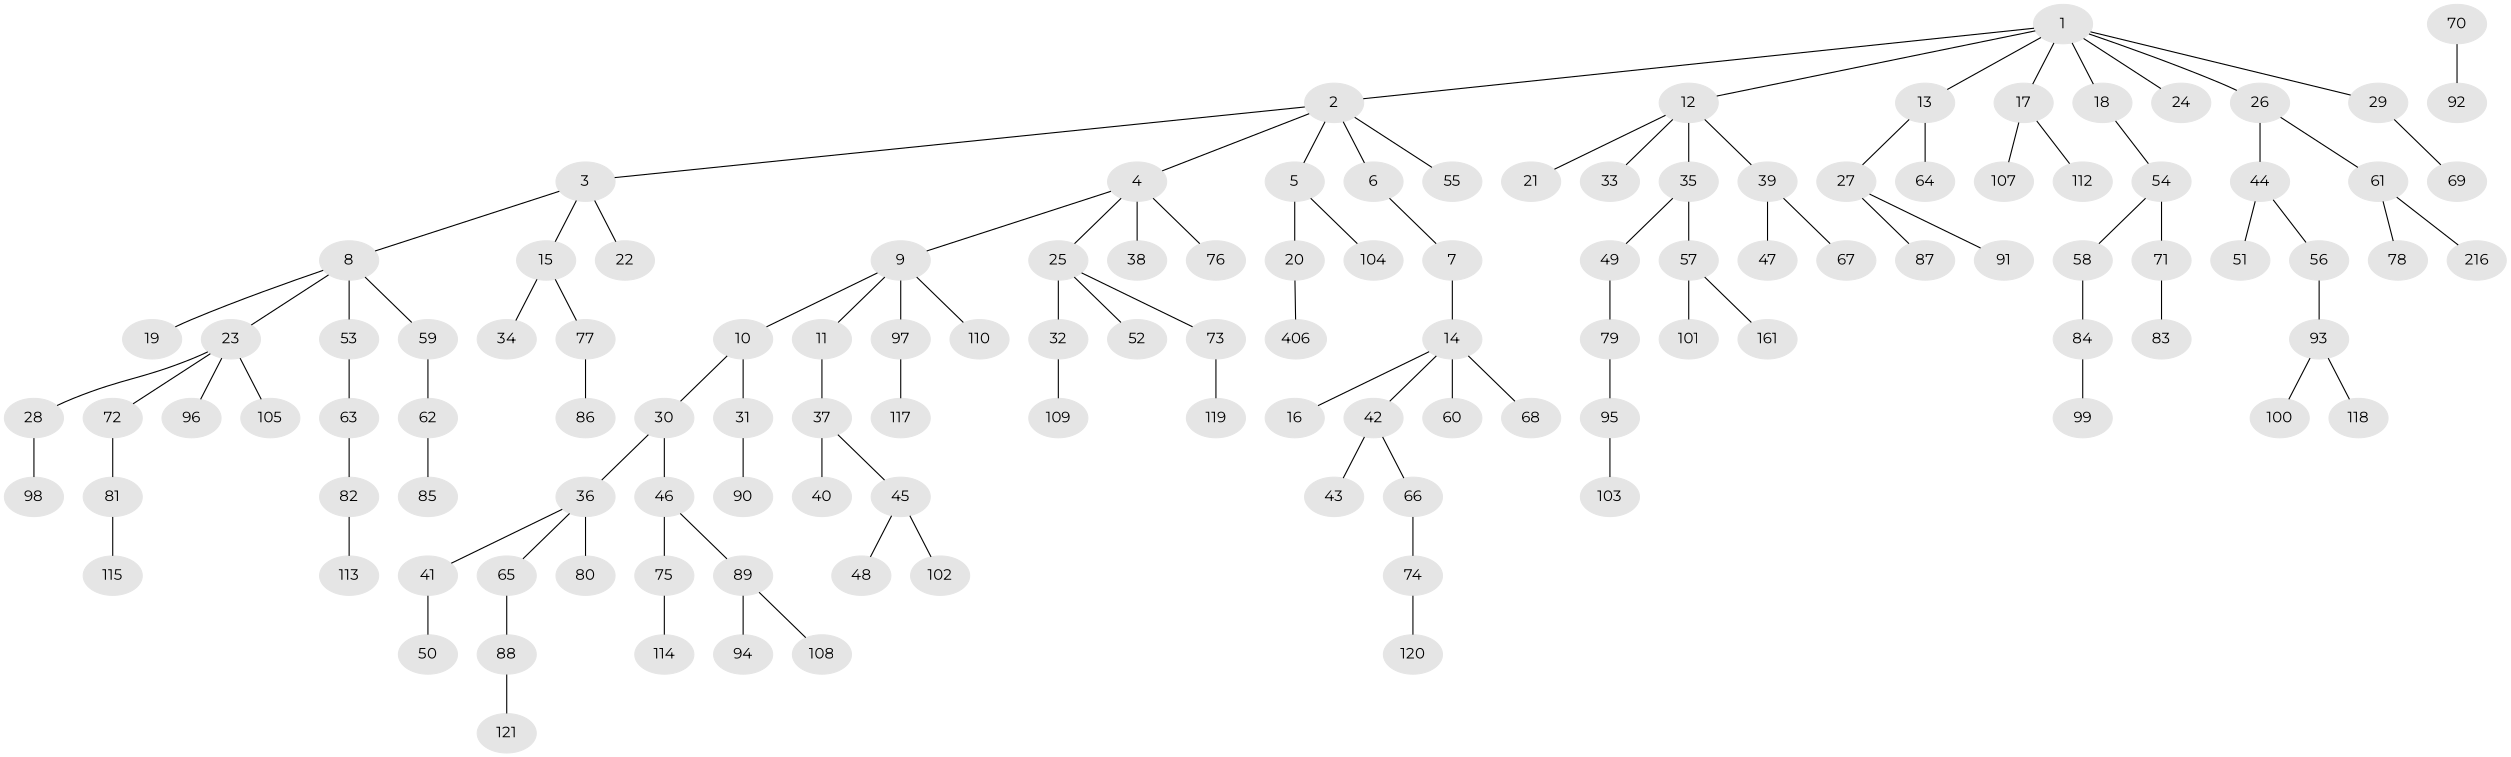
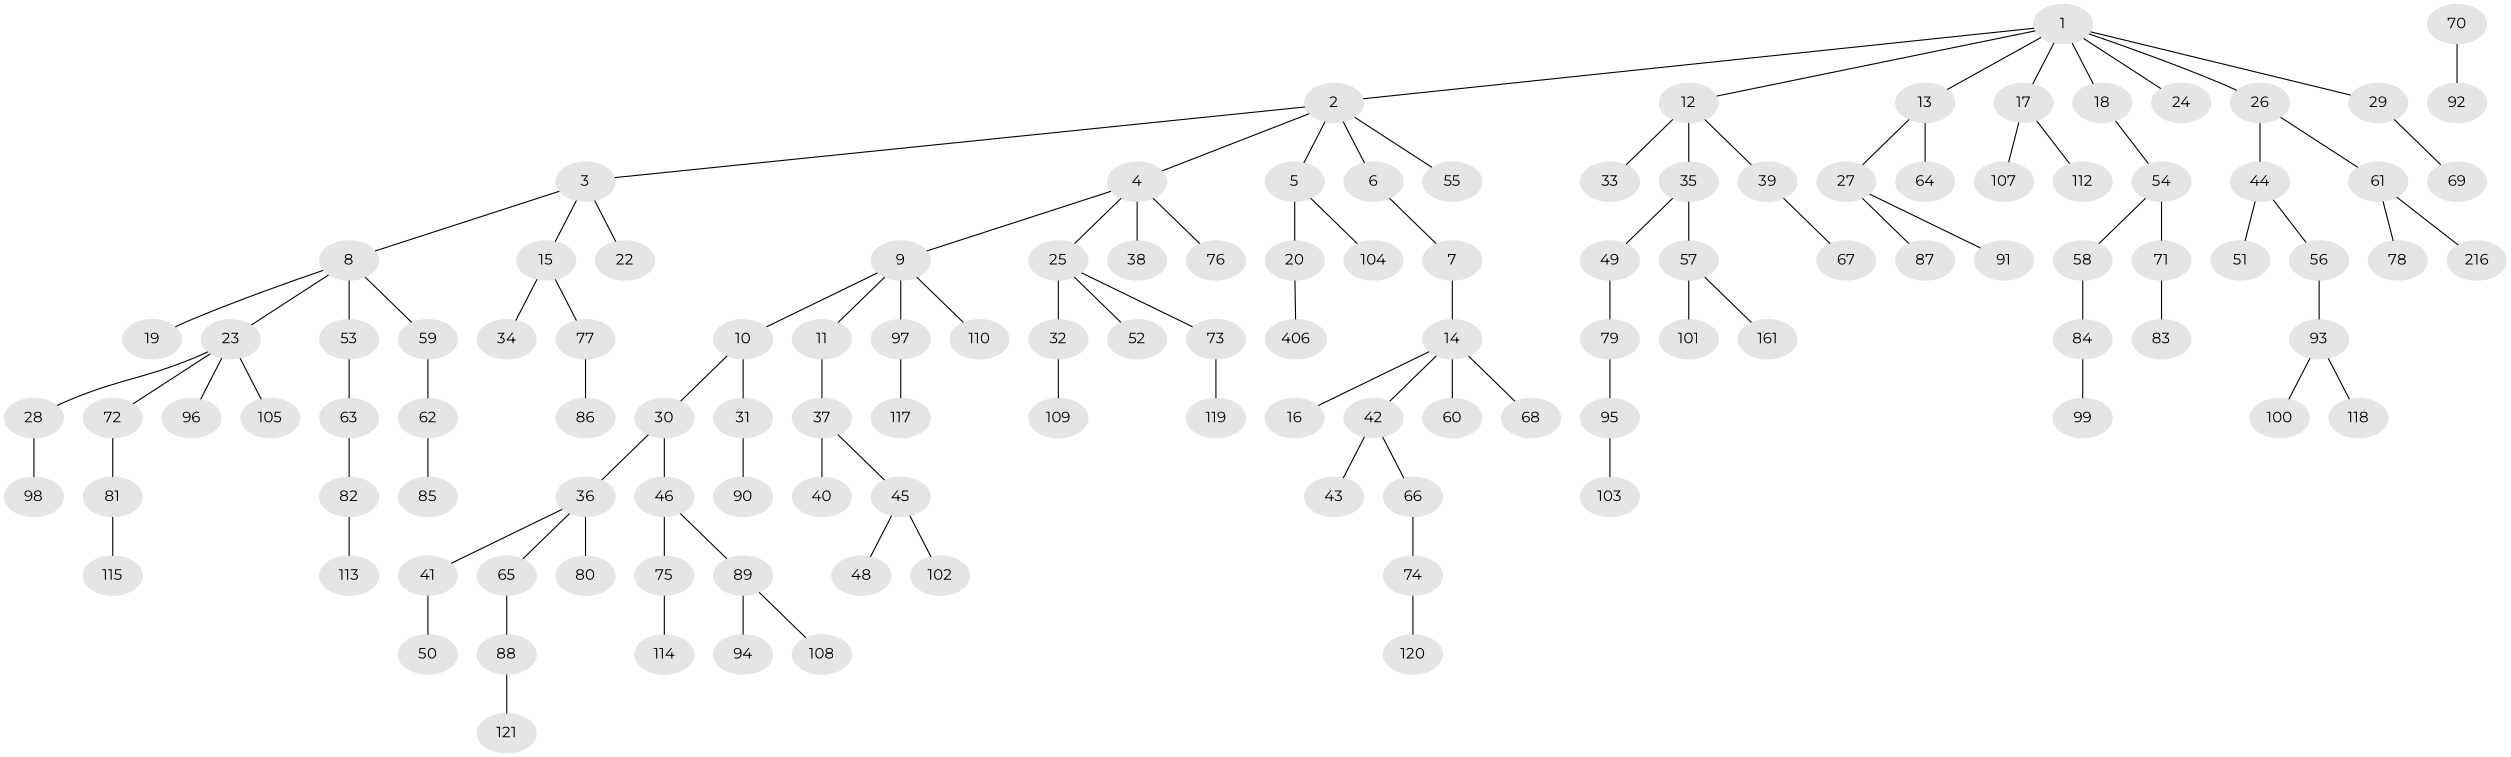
  graph {
    fontname=Montserrat
    node [color=gray90 fontname=Montserrat style=filled]
    edge [fontname=Montserrat]
    1
    2
    12
    13
    17
    18
    24
    26
    29
    3
    4
    5
    6
    55
-   21
    33
    35
    39
    27
    64
    107
    112
    54
    44
    61
    69
    8
    15
    22
    9
    25
    38
    76
    20
    104
    7
    19
    23
    53
    59
    34
    77
    10
    11
    97
    110
    32
    52
    73
    n50 [label=406]
    14
    16
    42
    60
    68
    28
    72
    96
    105
    63
    62
    30
    31
    37
    117
    36
    46
    90
    40
    45
    49
    57
-   47
    67
    87
    91
    43
    66
    86
    58
    71
    98
    81
    109
    119
    51
    56
    78
    n89 [label=216]
    70
    92
    41
    65
    80
    75
    89
    79
    101
    n99 [label=161]
    50
    88
    48
    102
    74
    93
    114
    94
    108
    95
    82
    84
    83
    100
    118
    99
    85
    113
    121
    120
    115
    103
    1 -- 2
    1 -- 12
    1 -- 13
    1 -- 17
    1 -- 18
    1 -- 24
    1 -- 26
    1 -- 29
    2 -- 3
    2 -- 4
    2 -- 5
    2 -- 6
    2 -- 55
-   12 -- 21
    12 -- 33
    12 -- 35
    12 -- 39
    13 -- 27
    13 -- 64
    17 -- 107
    17 -- 112
    18 -- 54
    26 -- 44
    26 -- 61
    29 -- 69
    3 -- 8
    3 -- 15
    3 -- 22
    4 -- 9
    4 -- 25
    4 -- 38
    4 -- 76
    5 -- 20
    5 -- 104
    6 -- 7
    35 -- 49
    35 -- 57
-   39 -- 47
    39 -- 67
    27 -- 87
    27 -- 91
    54 -- 58
    54 -- 71
    44 -- 51
    44 -- 56
    61 -- 78
    61 -- n89
    8 -- 19
    8 -- 23
    8 -- 53
    8 -- 59
    15 -- 34
    15 -- 77
    9 -- 10
    9 -- 11
    9 -- 97
    9 -- 110
    25 -- 32
    25 -- 52
    25 -- 73
    20 -- n50
    7 -- 14
    23 -- 28
    23 -- 72
    23 -- 96
    23 -- 105
    53 -- 63
    59 -- 62
    77 -- 86
    10 -- 30
    10 -- 31
    11 -- 37
    97 -- 117
    32 -- 109
    73 -- 119
    14 -- 16
    14 -- 42
    14 -- 60
    14 -- 68
    42 -- 43
    42 -- 66
    28 -- 98
    72 -- 81
    63 -- 82
    62 -- 85
    30 -- 36
    30 -- 46
    31 -- 90
    37 -- 40
    37 -- 45
    36 -- 41
    36 -- 65
    36 -- 80
    46 -- 75
    46 -- 89
    45 -- 48
    45 -- 102
    49 -- 79
    57 -- 101
    57 -- n99
    66 -- 74
    58 -- 84
    71 -- 83
    81 -- 115
    56 -- 93
    70 -- 92
    41 -- 50
    65 -- 88
    75 -- 114
    89 -- 94
    89 -- 108
    79 -- 95
    88 -- 121
    74 -- 120
    93 -- 100
    93 -- 118
    95 -- 103
    82 -- 113
    84 -- 99
  }
